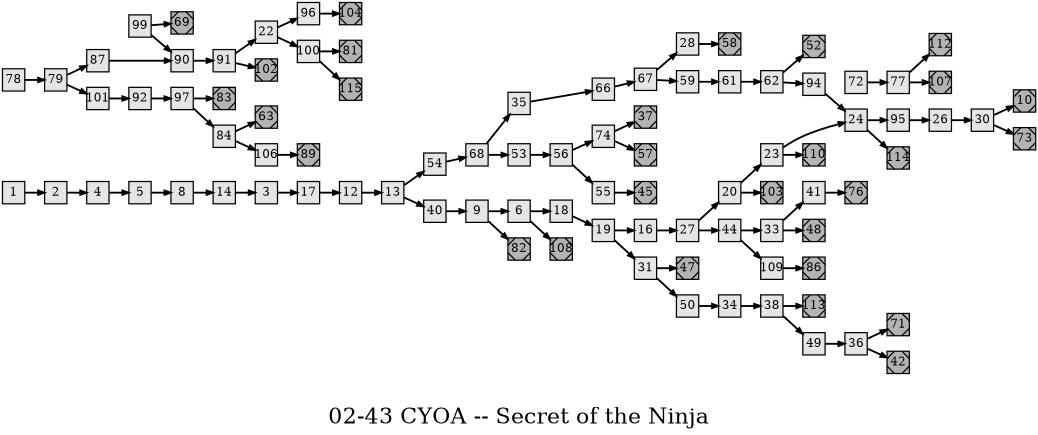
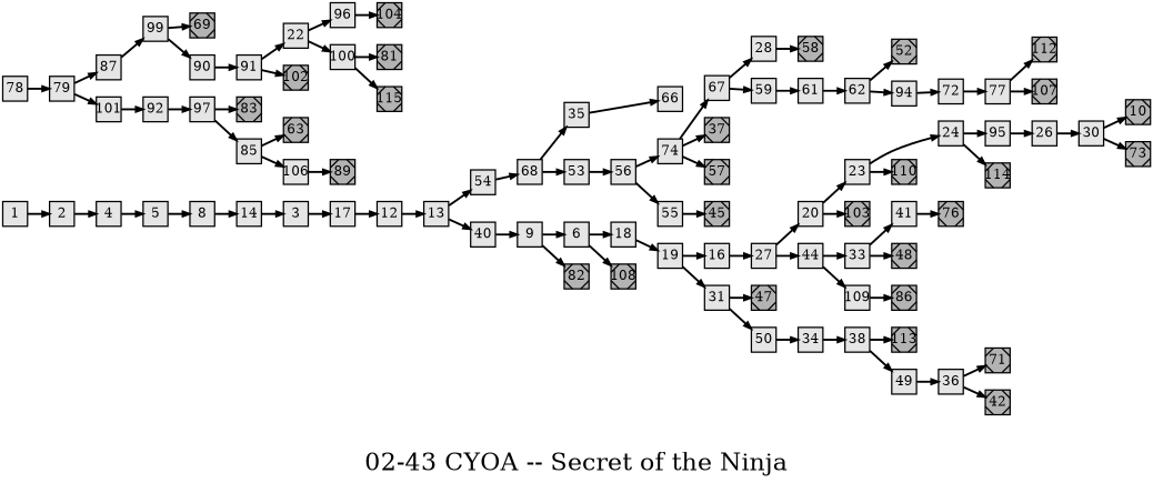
  digraph {
    fontsize=36
    label="02-43 CYOA -- Secret of the Ninja"
    nodesep=0.35
    ordering=out
    rankdir=LR
    ranksep=0.45
    node [fillcolor=grey90 fixedsize=true fontsize=20 labelfloat=true margin="0,0" penwidth=2 regular=true shape=rect style=filled]
    edge [fontsize=12 labelfloat=true penwidth=3]
    1
    2
    4
    5
    8
    3
    17
    78
    79
    12
    87
    101
    13
    14
    6
    18
    108 [fillcolor=grey70 shape=Msquare]
    19
    16
    31
    9
    82 [fillcolor=grey70 shape=Msquare]
    10 [fillcolor=grey70 shape=Msquare]
    54
    40
    68
    35
    53
    27
    20
    44
    23
    103 [fillcolor=grey70 shape=Msquare]
    33
    109
    47 [fillcolor=grey70 shape=Msquare]
    50
    34
    24
    110 [fillcolor=grey70 shape=Msquare]
    95
    114 [fillcolor=grey70 shape=Msquare]
    22
    96
    100
    104 [fillcolor=grey70 shape=Msquare]
    81 [fillcolor=grey70 shape=Msquare]
    115 [fillcolor=grey70 shape=Msquare]
    26
    30
    73 [fillcolor=grey70 shape=Msquare]
    41
    48 [fillcolor=grey70 shape=Msquare]
    86 [fillcolor=grey70 shape=Msquare]
    58 [fillcolor=grey70 shape=Msquare]
    28
    38
    76 [fillcolor=grey70 shape=Msquare]
    113 [fillcolor=grey70 shape=Msquare]
    49
    36
    66
    67
    59
    71 [fillcolor=grey70 shape=Msquare]
    42 [fillcolor=grey70 shape=Msquare]
    37 [fillcolor=grey70 shape=Msquare]
    45 [fillcolor=grey70 shape=Msquare]
    52 [fillcolor=grey70 shape=Msquare]
    56
    74
    n72 [label=55]
    57 [fillcolor=grey70 shape=Msquare]
    61
    62
    94
    72
    77
    63 [fillcolor=grey70 shape=Msquare]
    69 [fillcolor=grey70 shape=Msquare]
    112 [fillcolor=grey70 shape=Msquare]
    107 [fillcolor=grey70 shape=Msquare]
    99
    92
    90
    97
    83 [fillcolor=grey70 shape=Msquare]
-   84
+   84 [label=85]
    106
    89 [fillcolor=grey70 shape=Msquare]
    91
    102 [fillcolor=grey70 shape=Msquare]
    1 -> 2
    2 -> 4
    4 -> 5
    5 -> 8
    8 -> 14
    3 -> 17
    17 -> 12
    78 -> 79
    79 -> 87
    79 -> 101
    12 -> 13
-   87 -> 90
+   87 -> 99
    101 -> 92
    13 -> 54
    13 -> 40
    14 -> 3
    6 -> 18
    6 -> 108
    18 -> 19
    19 -> 16
    19 -> 31
    16 -> 27
    31 -> 47
    31 -> 50
    9 -> 6
    9 -> 82
    54 -> 68
    40 -> 9
    68 -> 35
    68 -> 53
    35 -> 66
    53 -> 56
    27 -> 20
    27 -> 44
    20 -> 23
    20 -> 103
    44 -> 33
    44 -> 109
    23 -> 24
    23 -> 110
    33 -> 41
    33 -> 48
    109 -> 86
    50 -> 34
    34 -> 38
    24 -> 95
    24 -> 114
    95 -> 26
    22 -> 96
    22 -> 100
    96 -> 104
    100 -> 81
    100 -> 115
    26 -> 30
    30 -> 10
    30 -> 73
    41 -> 76
    28 -> 58
    38 -> 113
    38 -> 49
    49 -> 36
    36 -> 71
    36 -> 42
-   66 -> 67
+   74 -> 67
    67 -> 28
    67 -> 59
    59 -> 61
    56 -> 74
    56 -> n72
    74 -> 37
    74 -> 57
    n72 -> 45
    61 -> 62
    62 -> 52
    62 -> 94
-   94 -> 24
+   94 -> 72
    72 -> 77
    77 -> 112
    77 -> 107
    99 -> 69
    99 -> 90
    92 -> 97
    90 -> 91
    97 -> 83
    97 -> 84
    84 -> 63
    84 -> 106
    106 -> 89
    91 -> 22
    91 -> 102
  }
